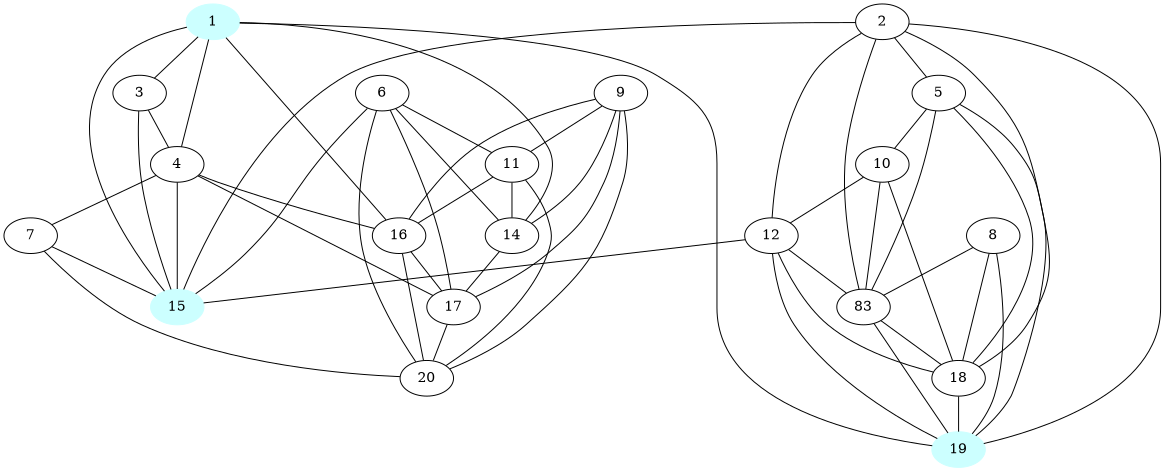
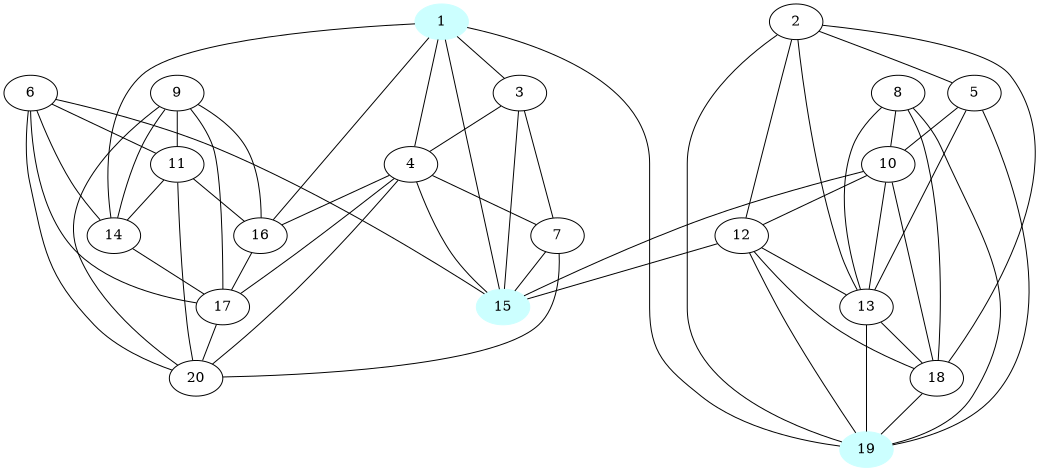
  graph {
    1 [color="#CCFFFF" style=filled]
    15 [color="#CCFFFF" style=filled]
    19 [color="#CCFFFF" style=filled]
    3
    4
    14
    16
    7
    17
    20
    2
    5
    12
-   13 [label=83]
+   13
    18
    10
    8
    6
    11
    9
    1 -- 15
    1 -- 19
    1 -- 3
    1 -- 4
    1 -- 14
    1 -- 16
    3 -- 15
    3 -- 4
+   3 -- 7
    4 -- 15
    4 -- 16
    4 -- 7
    4 -- 17
    14 -- 17
    16 -- 17
-   16 -- 20
+   4 -- 20
    7 -- 15
    7 -- 20
    17 -- 20
    2 -- 19
    2 -- 5
    2 -- 12
    2 -- 13
    2 -- 18
    5 -- 19
    5 -- 13
-   5 -- 18
    5 -- 10
    12 -- 15
    12 -- 19
    12 -- 13
    12 -- 18
    13 -- 19
    13 -- 18
    18 -- 19
-   2 -- 15
+   10 -- 15
    10 -- 12
    10 -- 13
    10 -- 18
    8 -- 19
    8 -- 13
    8 -- 18
+   8 -- 10
    6 -- 15
    6 -- 14
    6 -- 17
    6 -- 20
    6 -- 11
    11 -- 14
    11 -- 16
    11 -- 20
    9 -- 14
    9 -- 16
    9 -- 17
    9 -- 20
    9 -- 11
  }
